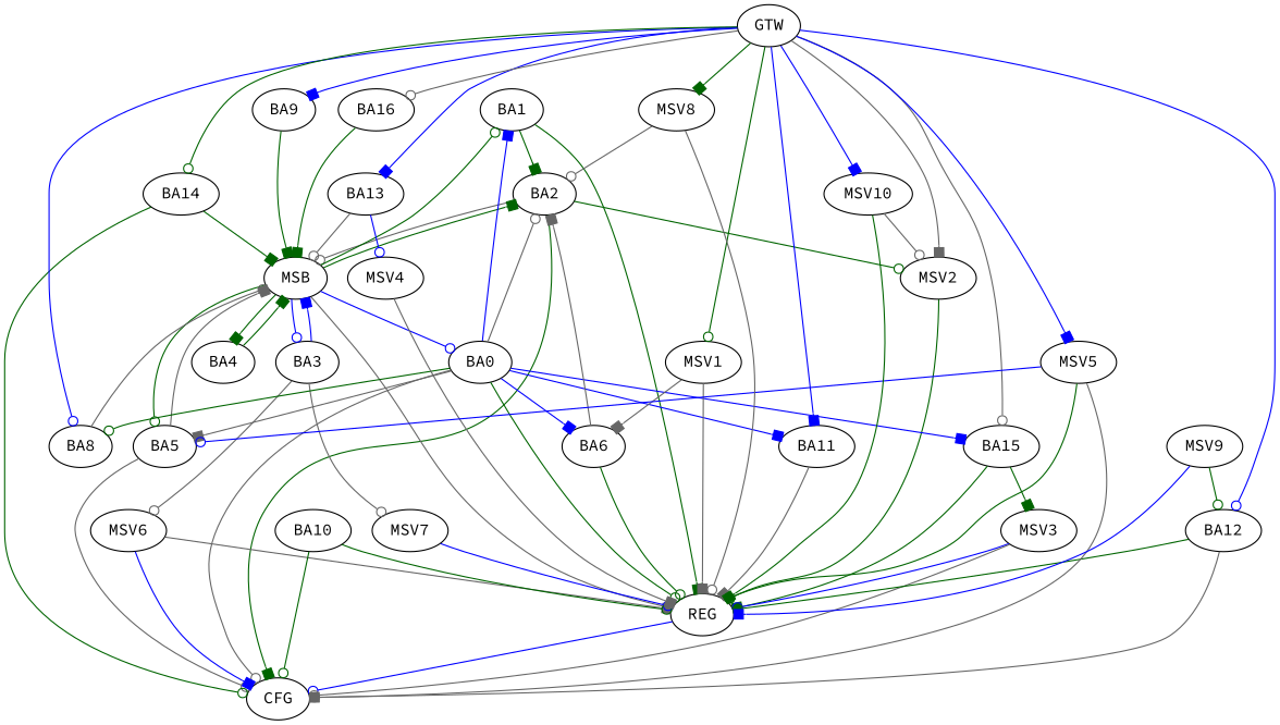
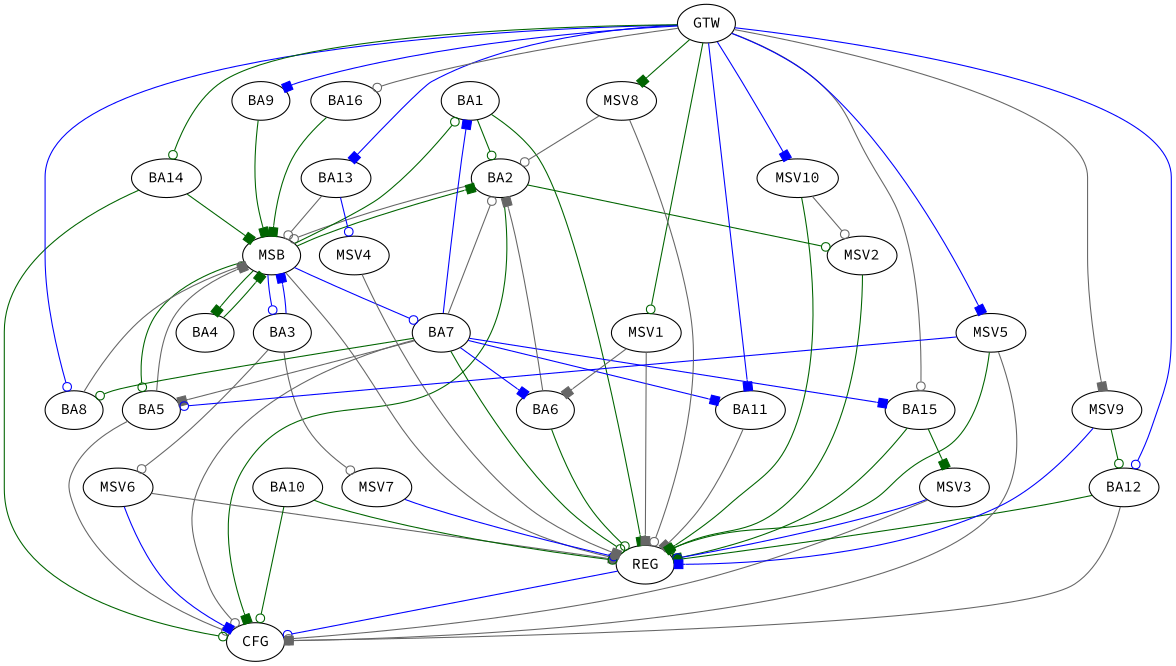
  strict digraph {
    fontname="Source Code Pro"
    node [fontname="Source Code Pro"]
    edge [arrowhead=odot color=darkgreen fontname="Source Code Pro"]
    n1 [label=BA1]
    n2 [label=BA2]
    n3 [label=REG]
    n4 [label=MSB]
    n5 [label=CFG]
    n6 [label=MSV2]
    n7 [label=BA3]
    n8 [label=BA4]
    n9 [label=BA5]
-   n10 [label=BA0]
+   n10 [label=BA7]
    n11 [label=MSV6]
    n12 [label=MSV7]
    n13 [label=BA6]
    n14 [label=BA8]
    n15 [label=BA11]
    n16 [label=BA15]
    n17 [label=MSV3]
    n18 [label=BA9]
    n19 [label=BA10]
    n20 [label=BA12]
    n21 [label=BA13]
    n22 [label=MSV4]
    n23 [label=BA14]
    n24 [label=BA16]
    n25 [label=GTW]
    n26 [label=MSV1]
    n27 [label=MSV5]
    n28 [label=MSV8]
    n29 [label=MSV9]
    n30 [label=MSV10]
-   n1 -> n2 [arrowhead=box]
+   n1 -> n2
    n1 -> n3 [arrowhead=box]
    n2 -> n4 [color=gray40]
    n2 -> n5 [arrowhead=box]
    n2 -> n6
    n3 -> n5 [color=blue]
    n4 -> n1
    n4 -> n2 [arrowhead=box]
    n4 -> n3 [color=gray40]
    n4 -> n7 [color=blue]
    n4 -> n8 [arrowhead=box]
    n4 -> n9
    n4 -> n10 [color=blue]
    n6 -> n3
    n7 -> n4 [arrowhead=box color=blue]
    n7 -> n11 [color=gray40]
    n7 -> n12 [color=gray40]
    n8 -> n4 [arrowhead=box]
    n9 -> n4 [arrowhead=box color=gray40]
    n9 -> n5 [color=gray40]
    n10 -> n1 [arrowhead=box color=blue]
    n10 -> n2 [color=gray40]
    n10 -> n3
    n10 -> n5 [color=gray40]
    n10 -> n9 [arrowhead=box color=gray40]
    n10 -> n13 [arrowhead=box color=blue]
    n10 -> n14
    n10 -> n15 [arrowhead=box color=blue]
    n10 -> n16 [arrowhead=box color=blue]
    n11 -> n3 [arrowhead=box color=gray40]
    n11 -> n5 [arrowhead=box color=blue]
    n12 -> n3 [color=blue]
    n13 -> n2 [arrowhead=box color=gray40]
    n13 -> n3
    n14 -> n4 [color=gray40]
    n15 -> n3 [arrowhead=box color=gray40]
    n16 -> n3 [arrowhead=box]
    n16 -> n17 [arrowhead=box]
    n17 -> n3 [color=blue]
    n17 -> n5 [color=gray40]
    n18 -> n4 [arrowhead=box]
    n19 -> n3
    n19 -> n5
    n20 -> n3
    n20 -> n5 [color=gray40]
    n21 -> n4 [color=gray40]
    n21 -> n22 [color=blue]
    n22 -> n3 [arrowhead=box color=gray40]
    n23 -> n4 [arrowhead=box]
    n23 -> n5
    n24 -> n4 [arrowhead=box]
    n25 -> n14 [color=blue]
    n25 -> n15 [arrowhead=box color=blue]
    n25 -> n16 [color=gray40]
    n25 -> n18 [arrowhead=box color=blue]
    n25 -> n20 [color=blue]
    n25 -> n21 [arrowhead=box color=blue]
    n25 -> n23
    n25 -> n24 [color=gray40]
    n25 -> n26
    n25 -> n27 [arrowhead=box color=blue]
    n25 -> n28 [arrowhead=box]
-   n25 -> n6 [arrowhead=box color=gray40]
+   n25 -> n29 [arrowhead=box color=gray40]
    n25 -> n30 [arrowhead=box color=blue]
    n26 -> n3 [arrowhead=box color=gray40]
    n26 -> n13 [arrowhead=box color=gray40]
    n27 -> n3
    n27 -> n5 [arrowhead=box color=gray40]
    n27 -> n9 [color=blue]
    n28 -> n2 [color=gray40]
    n28 -> n3 [color=gray40]
    n29 -> n3 [arrowhead=box color=blue]
    n29 -> n20
    n30 -> n3 [arrowhead=box]
    n30 -> n6 [color=gray40]
  }
